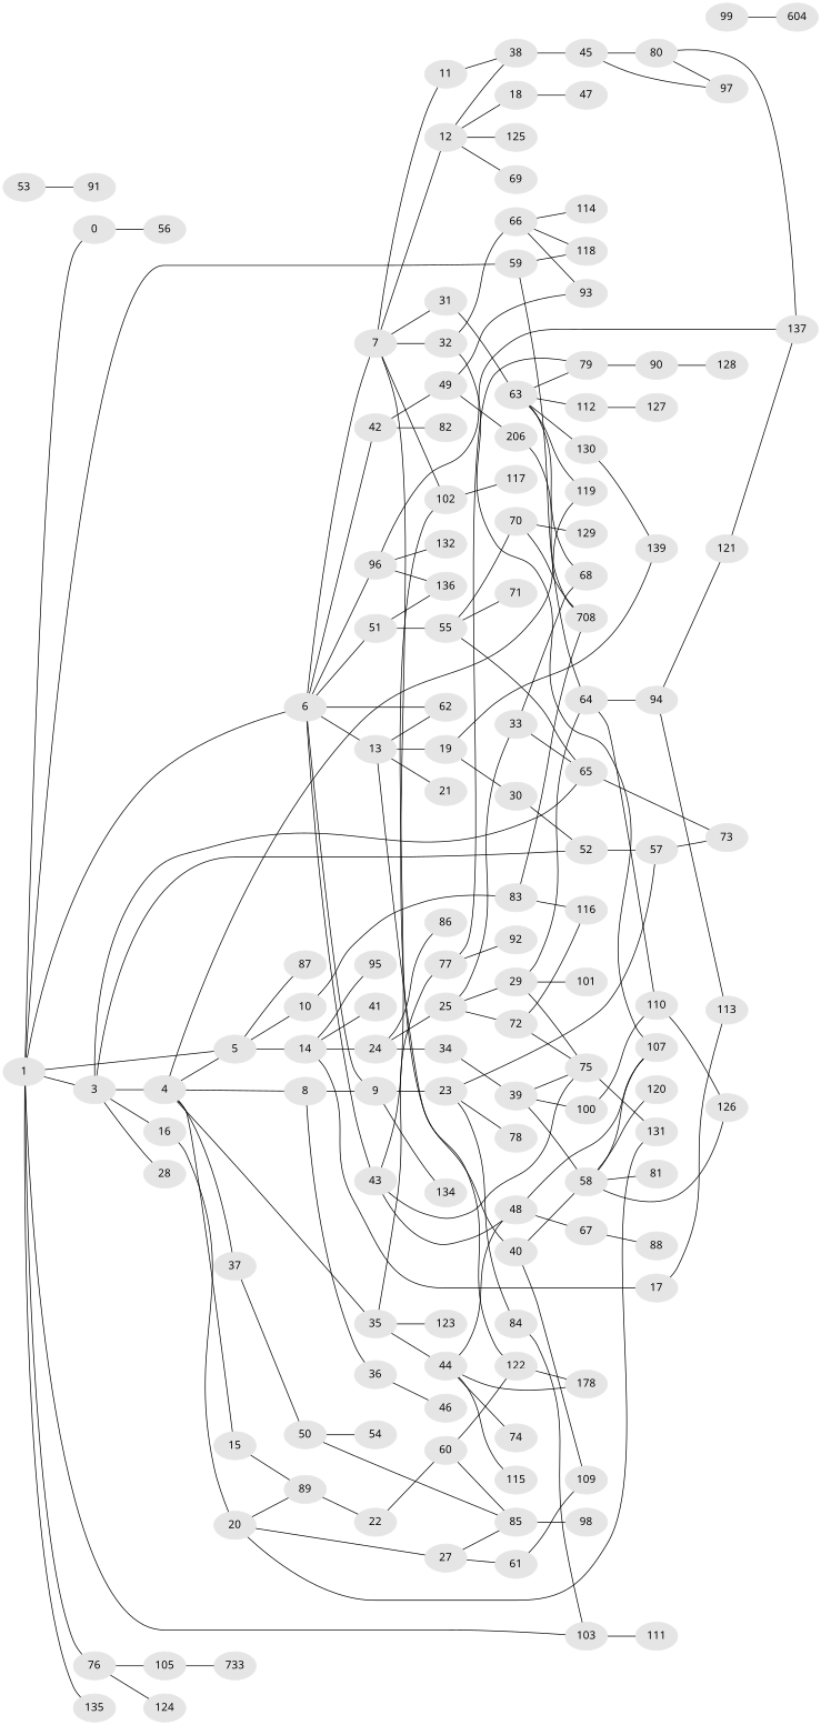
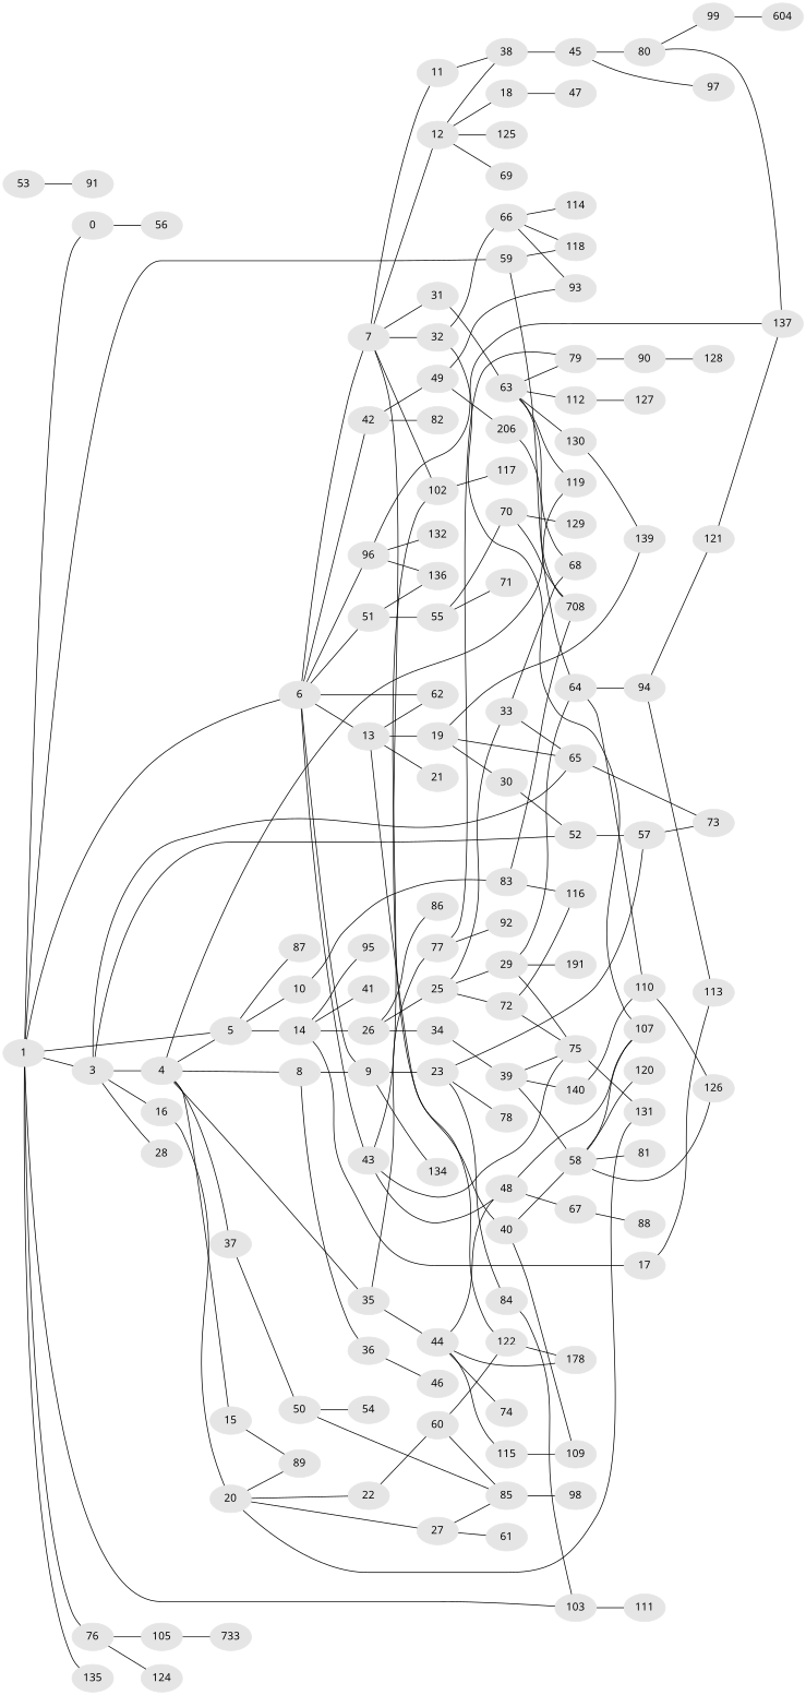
  graph {
    fontname="Noto Sans"
    rankdir=LR
    node [color=gray90 fontname="Noto Sans" style=filled]
    edge [fontname="Noto Sans"]
    n1 [label=0]
    1
    3
    5
    6
    59
    76
    103
    135
    56
    4
    16
    28
    52
    65
    10
    14
    87
    7
    9
    13
    42
    43
    51
    62
    96
    64
    118
    105
    124
    111
    8
    15
    35
    37
    119
    20
    57
    73
    36
    89
    44
    77
-   123
    50
    83
    17
-   24
+   24 [label=26]
    41
    95
    11
    12
    31
    32
    102
    122
    23
    134
    19
    21
    40
    49
    82
    75
    48
    55
    136
    137
    132
    38
    18
    69
    125
    63
    66
    107
    117
    n78 [label=178]
    46
    78
    84
    n82 [label=708]
    116
    53
    91
    47
    45
    30
    139
    58
    109
    113
    25
    34
    86
    22
    27
    131
    60
    61
    85
    29
    33
    72
    39
-   100
-   101
+   100 [label=140]
+   101 [label=191]
    68
    98
    94
    110
    79
    112
    130
    93
    114
    74
    115
    92
    54
    80
    97
    81
    120
    126
    n126 [label=206]
    67
    99
    88
    70
    71
    129
    90
    127
    121
    n136 [label=733]
    128
    n138 [label=604]
    n1 -- 56
    1 -- n1
    1 -- 3
    1 -- 5
    1 -- 6
    1 -- 59
    1 -- 76
    1 -- 103
    1 -- 135
    3 -- 4
    3 -- 16
    3 -- 28
    3 -- 52
    3 -- 65
    5 -- 10
    5 -- 14
    5 -- 87
    6 -- 7
    6 -- 9
    6 -- 13
    6 -- 42
    6 -- 43
    6 -- 51
    6 -- 62
    6 -- 96
    59 -- 64
    59 -- 118
    76 -- 105
    76 -- 124
    103 -- 111
    4 -- 5
    4 -- 8
    4 -- 15
    4 -- 35
    4 -- 37
    4 -- 119
    16 -- 20
    52 -- 57
    65 -- 73
    10 -- 83
    14 -- 17
    14 -- 24
    14 -- 41
    14 -- 95
    7 -- 11
    7 -- 12
    7 -- 31
    7 -- 32
    7 -- 102
    7 -- 122
    9 -- 23
    9 -- 134
    13 -- 62
    13 -- 19
    13 -- 21
    13 -- 40
    42 -- 49
    42 -- 82
    43 -- 102
    43 -- 75
    43 -- 48
    51 -- 55
    51 -- 136
    96 -- 136
    96 -- 137
    96 -- 132
    64 -- 94
    64 -- 110
    105 -- n136
    8 -- 9
    8 -- 36
    15 -- 89
    35 -- 44
    35 -- 77
-   35 -- 123
    37 -- 50
    20 -- 89
-   89 -- 22
+   20 -- 22
    20 -- 27
    20 -- 131
    57 -- 73
    36 -- 46
    44 -- 48
    44 -- n78
    44 -- 74
    44 -- 115
    77 -- 79
    77 -- 92
    50 -- 85
    50 -- 54
    83 -- n82
    83 -- 116
    17 -- 113
    24 -- 25
    24 -- 34
    24 -- 86
    11 -- 38
    12 -- 38
    12 -- 18
    12 -- 69
    12 -- 125
    31 -- 63
    32 -- 66
    32 -- 107
    102 -- 117
    122 -- n78
    23 -- 57
    23 -- 78
    23 -- 84
    19 -- 30
    19 -- 139
    40 -- 58
    40 -- 109
    49 -- 93
    49 -- n126
    75 -- 131
    48 -- 107
    48 -- 67
-   55 -- 65
+   19 -- 65
    55 -- 70
    55 -- 71
    38 -- 45
    18 -- 47
    63 -- 119
    63 -- 68
    63 -- 79
    63 -- 112
    63 -- 130
    66 -- 118
    66 -- 93
    66 -- 114
    84 -- 103
    53 -- 91
    45 -- 80
    45 -- 97
    30 -- 52
    58 -- 107
    58 -- 81
    58 -- 120
    58 -- 126
    25 -- 29
    25 -- 33
    25 -- 72
    34 -- 39
    22 -- 60
    27 -- 61
    27 -- 85
    60 -- 122
    60 -- 85
-   61 -- 109
+   115 -- 109
    85 -- 98
    29 -- 64
    29 -- 75
    29 -- 101
    33 -- 65
    33 -- 68
    72 -- 75
    72 -- 116
    39 -- 75
    39 -- 58
    39 -- 100
    100 -- 110
    94 -- 113
    94 -- 121
    110 -- 126
    79 -- 90
    112 -- 127
    130 -- 139
    80 -- 137
-   80 -- 97
+   80 -- 99
    n126 -- n82
    67 -- 88
    99 -- n138
    70 -- n82
    70 -- 129
    90 -- 128
    121 -- 137
  }
